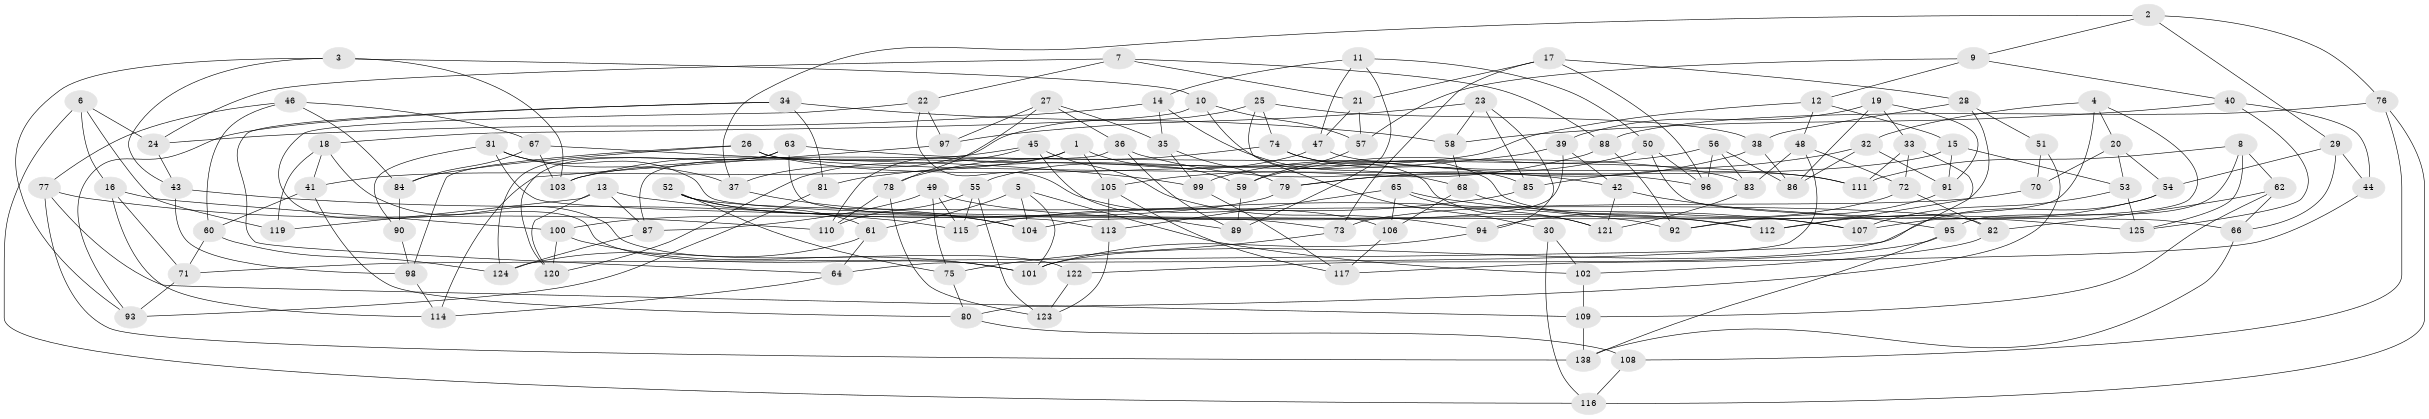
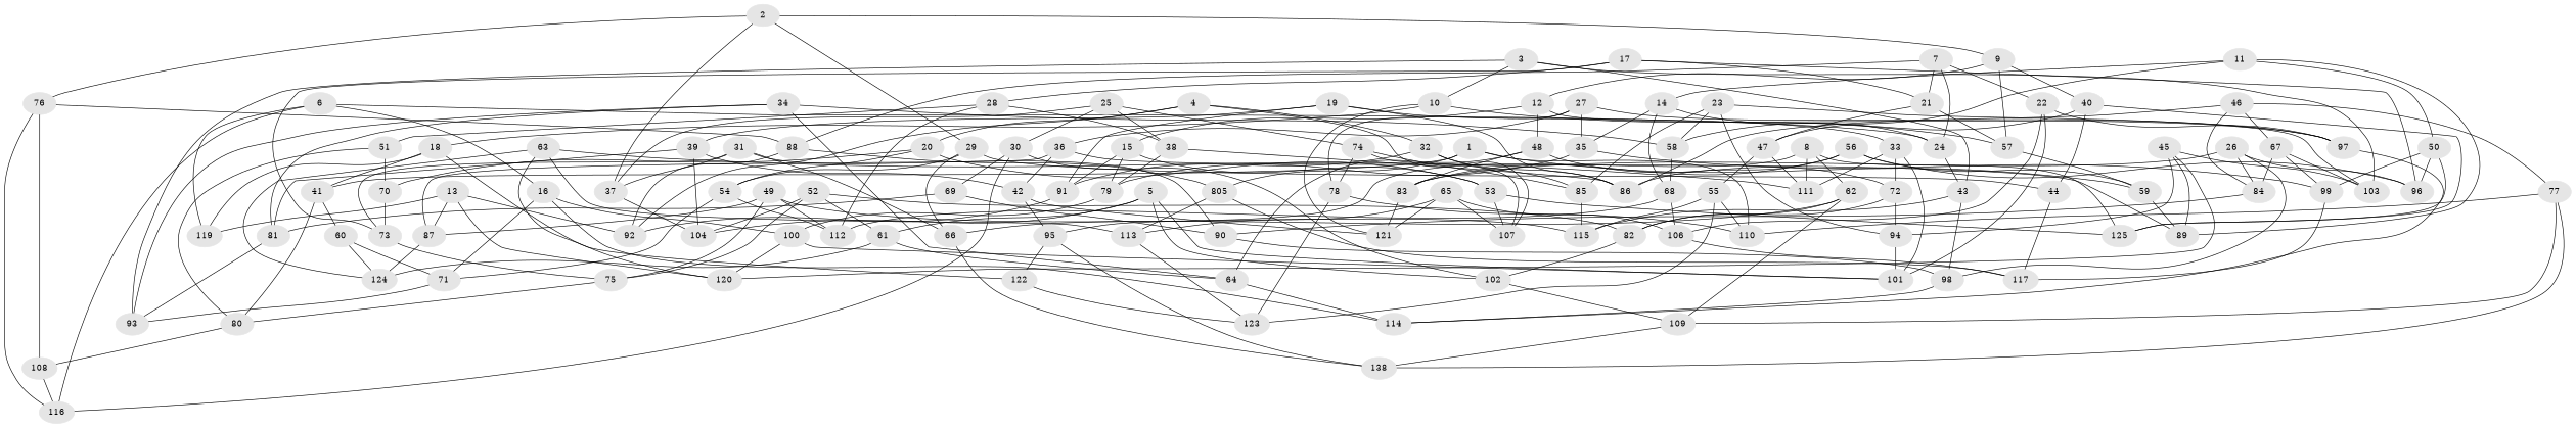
  graph {
    node [color=gray90 style=filled]
    1
    41
    59
-   105
+   105 [label=805]
    110
    60
    80
    89
    117
    113
    2
    9
    29
    37
    76
    12
    40
    57
    54
    44
    66
    104
    116
    88
    108
    3
    10
    43
    93
    103
    18
    121
    98
    115
    4
    20
    32
    92
    107
    53
    70
    91
    86
    85
    5
    61
    101
    102
    64
    124
    109
    6
    16
    24
    119
    71
    100
    114
    7
    21
    22
    47
    97
    106
    8
    62
    95
    111
    125
    82
    122
    n72 [label=138]
    15
    48
    58
    11
    14
    50
    35
    68
    55
    96
    99
    79
    83
    72
    13
    87
    120
    112
    17
    28
    73
    38
    51
    75
    123
    19
    33
    39
    81
    42
    23
    94
    25
    30
    74
+   69
    78
    26
    84
    90
    27
    36
    31
    34
    45
    46
    67
    77
    49
    52
    56
    63
    65
    1 -- 41
    1 -- 59
    1 -- 105
    1 -- 110
    41 -- 60
    41 -- 80
    59 -- 89
    105 -- 117
    105 -- 113
    60 -- 124
    60 -- 71
    80 -- 108
    113 -- 123
    2 -- 9
    2 -- 29
    2 -- 37
    2 -- 76
    9 -- 12
    9 -- 40
    9 -- 57
    29 -- 54
    29 -- 44
    29 -- 66
    37 -- 104
    76 -- 116
    76 -- 88
    76 -- 108
    12 -- 103
    12 -- 15
    12 -- 48
    40 -- 44
    40 -- 125
    40 -- 58
    57 -- 59
    54 -- 71
    54 -- 112
    44 -- 117
    66 -- n72
    88 -- 105
    88 -- 92
    108 -- 116
    3 -- 10
    3 -- 43
    3 -- 93
    3 -- 103
    10 -- 57
    10 -- 18
    10 -- 121
    43 -- 98
    43 -- 115
    18 -- 41
    18 -- 119
    18 -- 122
    98 -- 114
    4 -- 20
    4 -- 32
    4 -- 92
    4 -- 107
    20 -- 54
    20 -- 53
    20 -- 70
    32 -- 91
    32 -- 86
    32 -- 85
    53 -- 107
    53 -- 125
    70 -- 73
    91 -- 92
    85 -- 115
    5 -- 104
    5 -- 61
    5 -- 101
    5 -- 102
    61 -- 64
    61 -- 124
    102 -- 109
    64 -- 114
    109 -- n72
    6 -- 116
    6 -- 16
    6 -- 24
    6 -- 119
    16 -- 71
    16 -- 100
    16 -- 114
    24 -- 43
    71 -- 93
    100 -- 101
    100 -- 120
    7 -- 88
    7 -- 24
    7 -- 21
    7 -- 22
    21 -- 57
    21 -- 47
    22 -- 101
    22 -- 97
    22 -- 106
    47 -- 111
    47 -- 55
    97 -- 114
    106 -- 117
    8 -- 62
    8 -- 95
    8 -- 111
    8 -- 125
    62 -- 66
    62 -- 109
    62 -- 82
    95 -- 122
    95 -- n72
    82 -- 102
    122 -- 123
    15 -- 53
    15 -- 91
    15 -- 79
    48 -- 64
    48 -- 83
    48 -- 72
    58 -- 68
    11 -- 89
    11 -- 47
    11 -- 14
    11 -- 50
    14 -- 24
    14 -- 35
    14 -- 68
    50 -- 125
    50 -- 96
    50 -- 99
    35 -- 99
    35 -- 79
    68 -- 106
    68 -- 112
    55 -- 110
    55 -- 115
    55 -- 123
    99 -- 117
    79 -- 100
    83 -- 121
    72 -- 82
    72 -- 94
    13 -- 92
    13 -- 119
    13 -- 87
    13 -- 120
    87 -- 124
    17 -- 21
    17 -- 96
    17 -- 28
    17 -- 73
    28 -- 112
    28 -- 38
    28 -- 51
    73 -- 75
    38 -- 86
    38 -- 79
    51 -- 80
    51 -- 70
    75 -- 80
    19 -- 91
    19 -- 86
    19 -- 33
    19 -- 39
    33 -- 101
    33 -- 111
    33 -- 72
    39 -- 104
    39 -- 81
    39 -- 42
    81 -- 93
    42 -- 121
    42 -- 95
    23 -- 85
    23 -- 97
    23 -- 58
    23 -- 94
    94 -- 101
    25 -- 37
    25 -- 38
    25 -- 30
    25 -- 74
    30 -- 116
    30 -- 102
+   30 -- 69
    74 -- 107
    74 -- 85
    74 -- 78
+   69 -- 81
+   69 -- 90
    78 -- 110
    78 -- 123
    26 -- 98
    26 -- 96
    26 -- 83
    26 -- 84
    84 -- 90
    90 -- 98
    27 -- 97
    27 -- 35
    27 -- 78
    27 -- 36
    36 -- 89
    36 -- 87
    36 -- 42
    31 -- 37
    31 -- 66
    31 -- 73
    31 -- 90
    34 -- 93
    34 -- 64
    34 -- 58
    34 -- 81
    45 -- 89
    45 -- 103
    45 -- 120
    45 -- 94
-   46 -- 60
+   46 -- 86
    46 -- 84
    46 -- 67
    46 -- 77
    67 -- 103
    67 -- 99
    67 -- 84
    77 -- 110
    77 -- 109
    77 -- n72
    49 -- 115
    49 -- 87
    49 -- 112
    49 -- 75
    52 -- 104
    52 -- 61
    52 -- 82
    52 -- 75
    56 -- 59
    56 -- 86
    56 -- 96
    56 -- 83
    63 -- 113
    63 -- 124
    63 -- 111
    63 -- 120
    65 -- 113
    65 -- 121
    65 -- 107
    65 -- 106
  }
